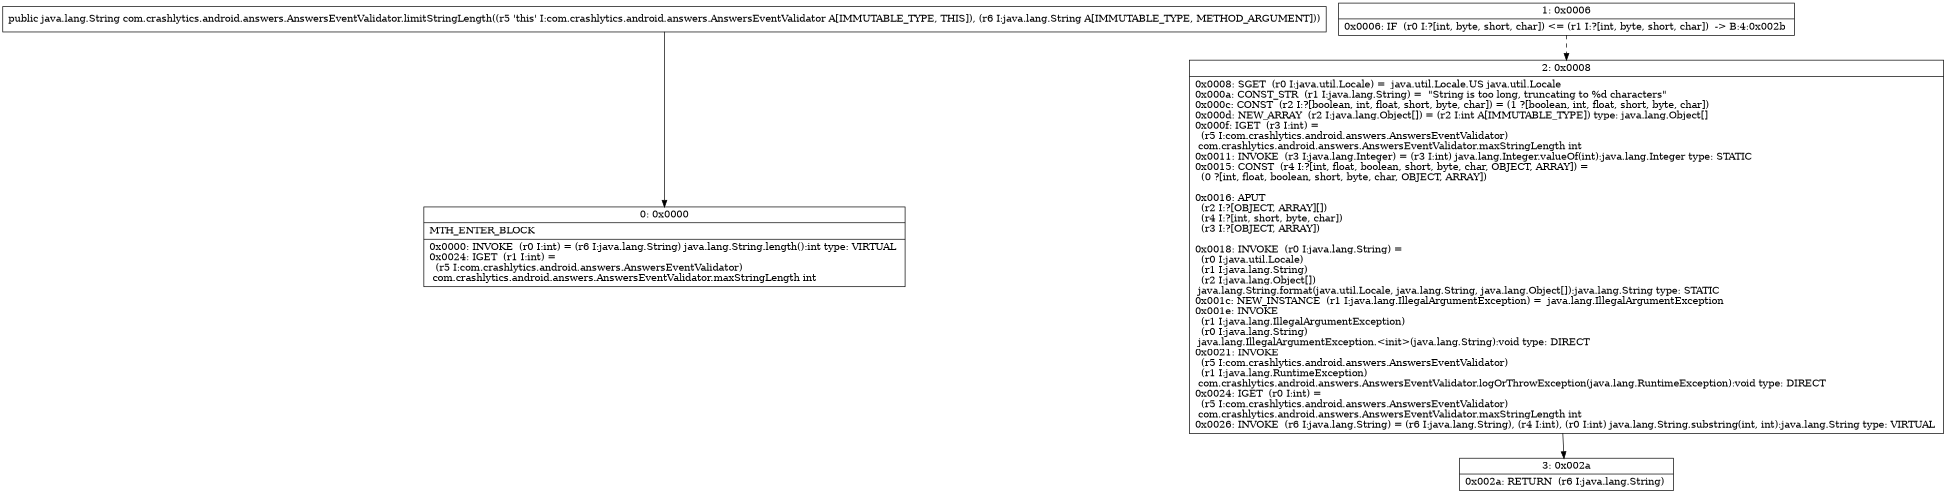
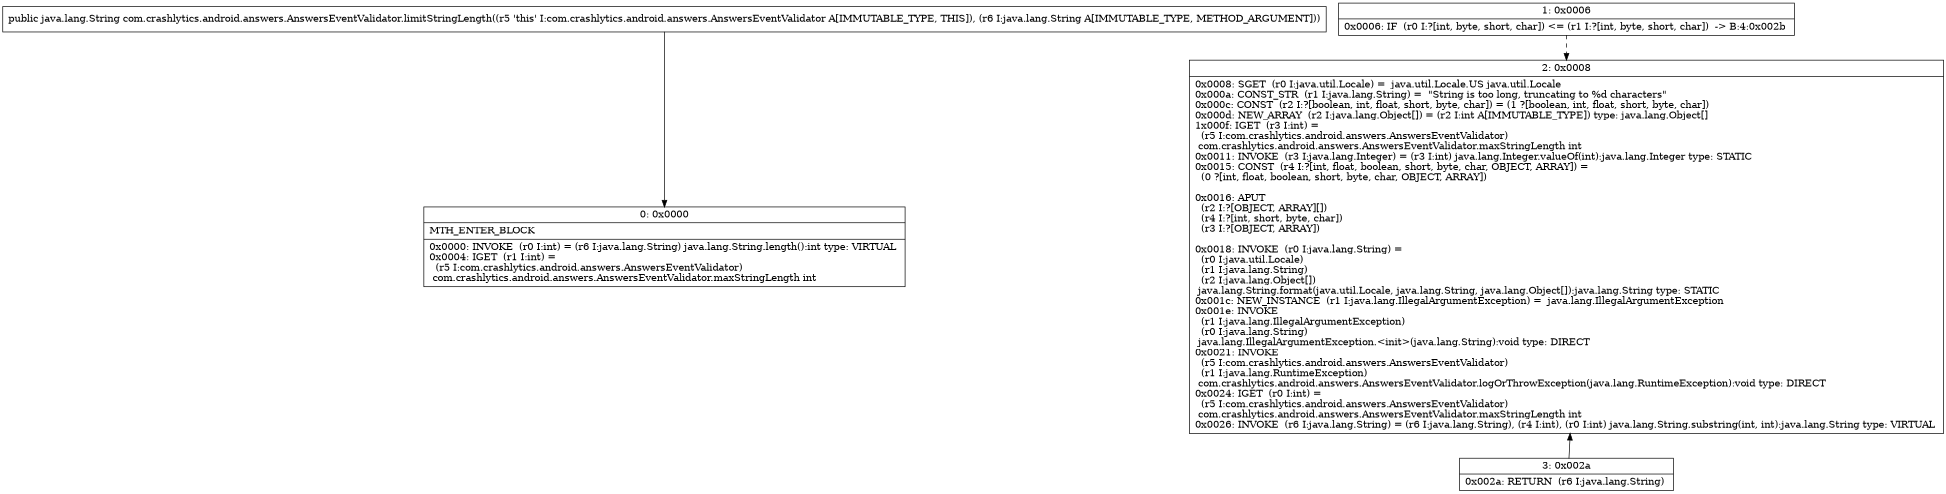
  digraph {
    node [shape=record]
-   n1 [label="{0\:\ 0x0000|MTH_ENTER_BLOCK\l|0x0000: INVOKE  (r0 I:int) = (r6 I:java.lang.String) java.lang.String.length():int type: VIRTUAL \l0x0024: IGET  (r1 I:int) = \l  (r5 I:com.crashlytics.android.answers.AnswersEventValidator)\l com.crashlytics.android.answers.AnswersEventValidator.maxStringLength int \l}"]
+   n1 [label="{0\:\ 0x0000|MTH_ENTER_BLOCK\l|0x0000: INVOKE  (r0 I:int) = (r6 I:java.lang.String) java.lang.String.length():int type: VIRTUAL \l0x0004: IGET  (r1 I:int) = \l  (r5 I:com.crashlytics.android.answers.AnswersEventValidator)\l com.crashlytics.android.answers.AnswersEventValidator.maxStringLength int \l}"]
    n2 [label="{1\:\ 0x0006|0x0006: IF  (r0 I:?[int, byte, short, char]) \<= (r1 I:?[int, byte, short, char])  \-\> B:4:0x002b \l}"]
-   n3 [label="{2\:\ 0x0008|0x0008: SGET  (r0 I:java.util.Locale) =  java.util.Locale.US java.util.Locale \l0x000a: CONST_STR  (r1 I:java.lang.String) =  \"String is too long, truncating to %d characters\" \l0x000c: CONST  (r2 I:?[boolean, int, float, short, byte, char]) = (1 ?[boolean, int, float, short, byte, char]) \l0x000d: NEW_ARRAY  (r2 I:java.lang.Object[]) = (r2 I:int A[IMMUTABLE_TYPE]) type: java.lang.Object[] \l0x000f: IGET  (r3 I:int) = \l  (r5 I:com.crashlytics.android.answers.AnswersEventValidator)\l com.crashlytics.android.answers.AnswersEventValidator.maxStringLength int \l0x0011: INVOKE  (r3 I:java.lang.Integer) = (r3 I:int) java.lang.Integer.valueOf(int):java.lang.Integer type: STATIC \l0x0015: CONST  (r4 I:?[int, float, boolean, short, byte, char, OBJECT, ARRAY]) = \l  (0 ?[int, float, boolean, short, byte, char, OBJECT, ARRAY])\l \l0x0016: APUT  \l  (r2 I:?[OBJECT, ARRAY][])\l  (r4 I:?[int, short, byte, char])\l  (r3 I:?[OBJECT, ARRAY])\l \l0x0018: INVOKE  (r0 I:java.lang.String) = \l  (r0 I:java.util.Locale)\l  (r1 I:java.lang.String)\l  (r2 I:java.lang.Object[])\l java.lang.String.format(java.util.Locale, java.lang.String, java.lang.Object[]):java.lang.String type: STATIC \l0x001c: NEW_INSTANCE  (r1 I:java.lang.IllegalArgumentException) =  java.lang.IllegalArgumentException \l0x001e: INVOKE  \l  (r1 I:java.lang.IllegalArgumentException)\l  (r0 I:java.lang.String)\l java.lang.IllegalArgumentException.\<init\>(java.lang.String):void type: DIRECT \l0x0021: INVOKE  \l  (r5 I:com.crashlytics.android.answers.AnswersEventValidator)\l  (r1 I:java.lang.RuntimeException)\l com.crashlytics.android.answers.AnswersEventValidator.logOrThrowException(java.lang.RuntimeException):void type: DIRECT \l0x0024: IGET  (r0 I:int) = \l  (r5 I:com.crashlytics.android.answers.AnswersEventValidator)\l com.crashlytics.android.answers.AnswersEventValidator.maxStringLength int \l0x0026: INVOKE  (r6 I:java.lang.String) = (r6 I:java.lang.String), (r4 I:int), (r0 I:int) java.lang.String.substring(int, int):java.lang.String type: VIRTUAL \l}"]
+   n3 [label="{2\:\ 0x0008|0x0008: SGET  (r0 I:java.util.Locale) =  java.util.Locale.US java.util.Locale \l0x000a: CONST_STR  (r1 I:java.lang.String) =  \"String is too long, truncating to %d characters\" \l0x000c: CONST  (r2 I:?[boolean, int, float, short, byte, char]) = (1 ?[boolean, int, float, short, byte, char]) \l0x000d: NEW_ARRAY  (r2 I:java.lang.Object[]) = (r2 I:int A[IMMUTABLE_TYPE]) type: java.lang.Object[] \l1x000f: IGET  (r3 I:int) = \l  (r5 I:com.crashlytics.android.answers.AnswersEventValidator)\l com.crashlytics.android.answers.AnswersEventValidator.maxStringLength int \l0x0011: INVOKE  (r3 I:java.lang.Integer) = (r3 I:int) java.lang.Integer.valueOf(int):java.lang.Integer type: STATIC \l0x0015: CONST  (r4 I:?[int, float, boolean, short, byte, char, OBJECT, ARRAY]) = \l  (0 ?[int, float, boolean, short, byte, char, OBJECT, ARRAY])\l \l0x0016: APUT  \l  (r2 I:?[OBJECT, ARRAY][])\l  (r4 I:?[int, short, byte, char])\l  (r3 I:?[OBJECT, ARRAY])\l \l0x0018: INVOKE  (r0 I:java.lang.String) = \l  (r0 I:java.util.Locale)\l  (r1 I:java.lang.String)\l  (r2 I:java.lang.Object[])\l java.lang.String.format(java.util.Locale, java.lang.String, java.lang.Object[]):java.lang.String type: STATIC \l0x001c: NEW_INSTANCE  (r1 I:java.lang.IllegalArgumentException) =  java.lang.IllegalArgumentException \l0x001e: INVOKE  \l  (r1 I:java.lang.IllegalArgumentException)\l  (r0 I:java.lang.String)\l java.lang.IllegalArgumentException.\<init\>(java.lang.String):void type: DIRECT \l0x0021: INVOKE  \l  (r5 I:com.crashlytics.android.answers.AnswersEventValidator)\l  (r1 I:java.lang.RuntimeException)\l com.crashlytics.android.answers.AnswersEventValidator.logOrThrowException(java.lang.RuntimeException):void type: DIRECT \l0x0024: IGET  (r0 I:int) = \l  (r5 I:com.crashlytics.android.answers.AnswersEventValidator)\l com.crashlytics.android.answers.AnswersEventValidator.maxStringLength int \l0x0026: INVOKE  (r6 I:java.lang.String) = (r6 I:java.lang.String), (r4 I:int), (r0 I:int) java.lang.String.substring(int, int):java.lang.String type: VIRTUAL \l}"]
    n4 [label="{3\:\ 0x002a|0x002a: RETURN  (r6 I:java.lang.String) \l}"]
    n5 [label="{public java.lang.String com.crashlytics.android.answers.AnswersEventValidator.limitStringLength((r5 'this' I:com.crashlytics.android.answers.AnswersEventValidator A[IMMUTABLE_TYPE, THIS]), (r6 I:java.lang.String A[IMMUTABLE_TYPE, METHOD_ARGUMENT])) }"]
    n2 -> n3 [style=dashed]
-   n3 -> n4
+   n4 -> n3
    n5 -> n1
  }
